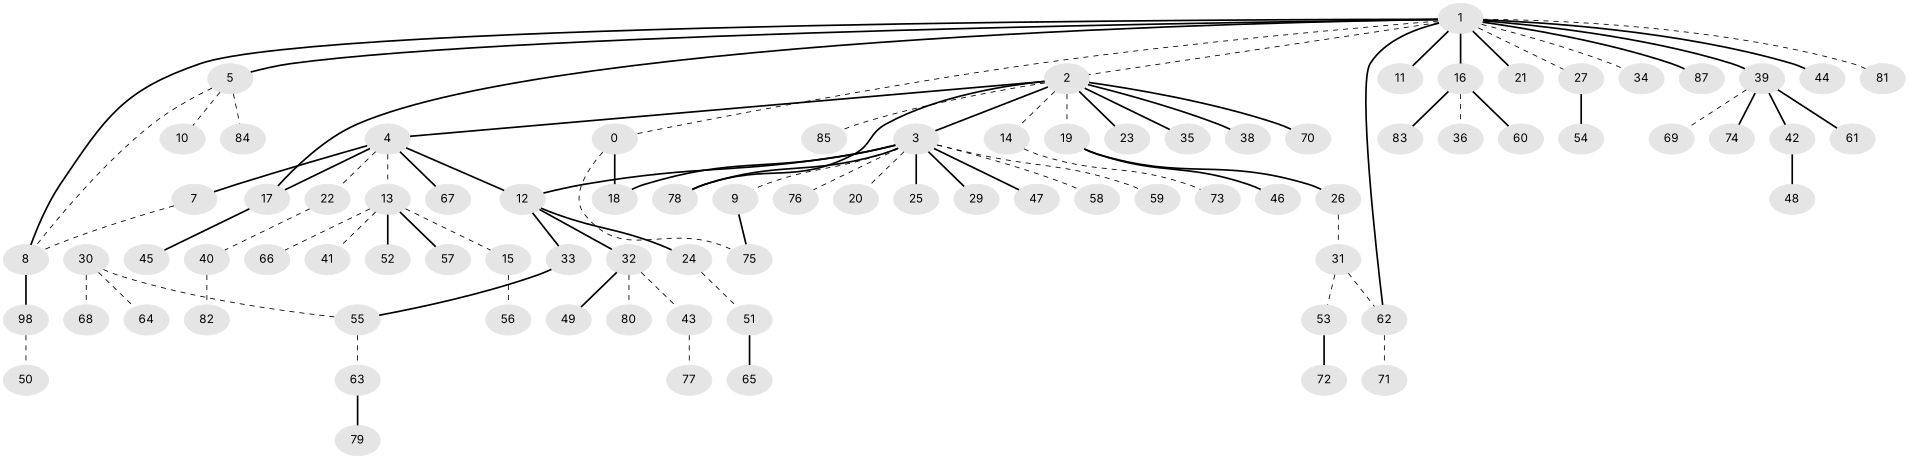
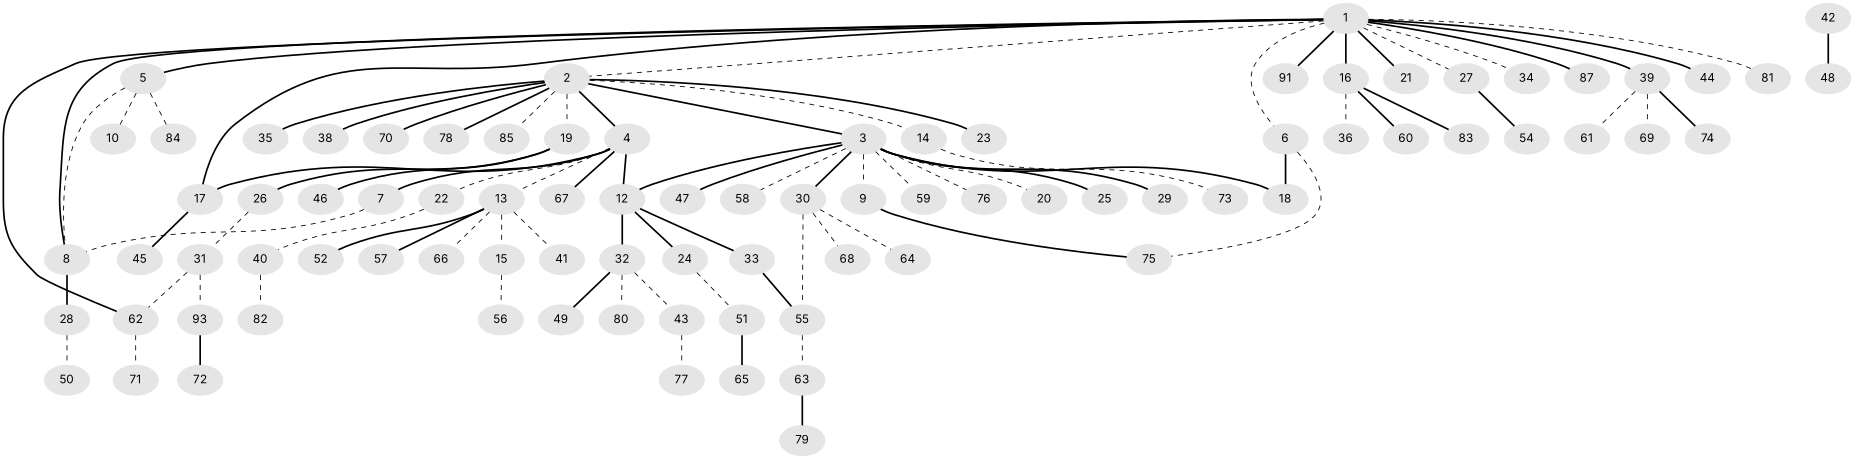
  graph {
    fontname=Inter
    node [color=gray90 fontname=Inter style=filled]
    edge [fontname=Inter style=bold weight=1.0]
    1
    2
    5
-   6 [label=0]
+   6
    8
-   11
+   11 [label=91]
    16
    17
    21
    27
    34
    n12 [label=87]
    39
    44
    62
    81
    3
    4
    14
    19
    23
    35
    38
    70
    78
    85
    10
    84
    18
    75
-   28 [label=98]
+   28
    36
    60
    83
    45
    54
    42
    61
    69
    74
    71
    9
    12
    20
    25
    29
    30
    47
    58
    59
    76
    7
    13
    22
    67
    73
    26
    46
    24
    32
    33
    55
    64
    68
    66
    15
    41
    52
    57
    40
    50
    51
    43
    49
    80
    56
    31
    82
    65
-   53
+   53 [label=93]
    63
    72
    77
    48
    79
    1 -- 2 [style=dashed]
    1 -- 5
    1 -- 6 [style=dashed]
    1 -- 8
    1 -- 11
    1 -- 16
    1 -- 17
    1 -- 21
    1 -- 27 [style=dashed]
    1 -- 34 [style=dashed]
    1 -- n12
    1 -- 39
    1 -- 44
    1 -- 62
    1 -- 81 [style=dashed]
    2 -- 3
    2 -- 4
    2 -- 14 [style=dashed]
    2 -- 19 [style=dashed]
    2 -- 23
    2 -- 35
    2 -- 38
    2 -- 70
    2 -- 78
    2 -- 85 [style=dashed]
    5 -- 8 [style=dashed]
    5 -- 10 [style=dashed]
    5 -- 84 [style=dashed]
    6 -- 18 [weight=6.0]
    6 -- 75 [style=dashed]
    8 -- 28
    16 -- 36 [style=dashed]
    16 -- 60
    16 -- 83
    17 -- 45
    27 -- 54 [weight=2.0]
-   39 -- 42
-   39 -- 61
+   39 -- 61 [style=dashed]
    39 -- 69 [style=dashed]
    39 -- 74
    62 -- 71 [style=dashed]
    3 -- 18
    3 -- 9 [style=dashed]
    3 -- 12
    3 -- 20 [style=dashed]
    3 -- 25
    3 -- 29
-   3 -- 78
+   3 -- 30
    3 -- 47
    3 -- 58 [style=dashed]
    3 -- 59 [style=dashed]
    3 -- 76 [style=dashed]
    4 -- 17
    4 -- 12
    4 -- 7
    4 -- 13 [style=dashed]
    4 -- 22 [style=dashed]
    4 -- 67
    14 -- 73 [style=dashed]
    19 -- 26
    19 -- 46 [weight=2.0]
    28 -- 50 [style=dashed]
    42 -- 48
    9 -- 75
    12 -- 24
    12 -- 32
    12 -- 33
    30 -- 55 [style=dashed]
    30 -- 64 [style=dashed]
    30 -- 68 [style=dashed]
    7 -- 8 [style=dashed]
    13 -- 66 [style=dashed]
    13 -- 15 [style=dashed]
    13 -- 41 [style=dashed]
    13 -- 52
    13 -- 57
    22 -- 40 [style=dashed]
    26 -- 31 [style=dashed]
    24 -- 51 [style=dashed]
    32 -- 43 [style=dashed]
    32 -- 49
    32 -- 80 [style=dashed]
    33 -- 55
    55 -- 63 [style=dashed]
    15 -- 56 [style=dashed weight=2.0]
    40 -- 82 [style=dashed weight=2.0]
    51 -- 65 [weight=2.0]
    43 -- 77 [style=dashed]
    31 -- 62 [style=dashed]
    31 -- 53 [style=dashed]
    53 -- 72 [weight=2.0]
    63 -- 79
  }
